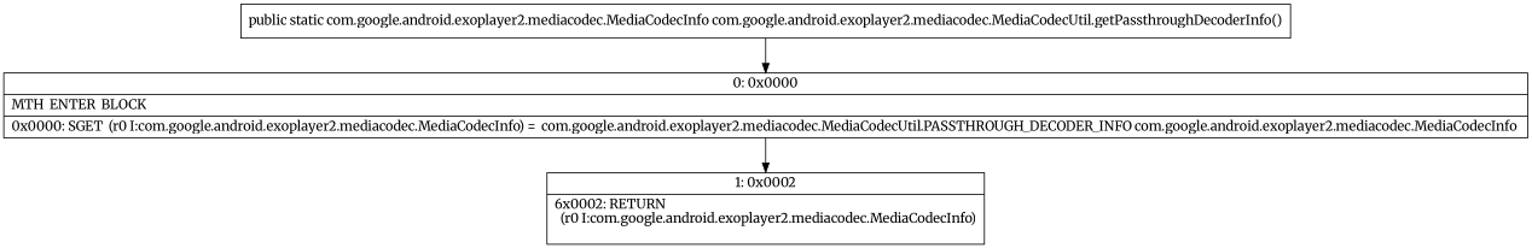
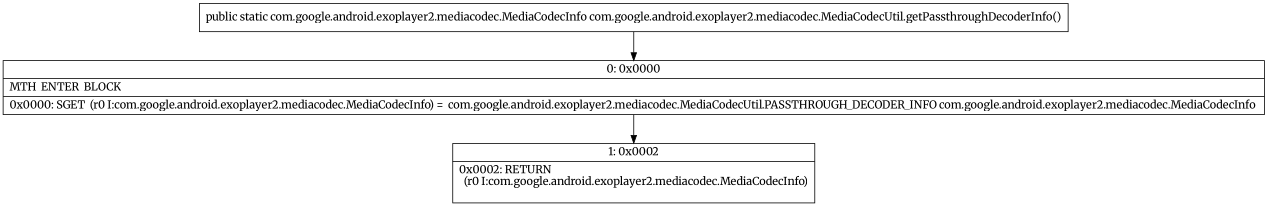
  digraph {
    fontname=Merriweather
    node [shape=record fontname=Merriweather]
    edge [fontname=Merriweather]
    n1 [label="{0\:\ 0x0000|MTH_ENTER_BLOCK\l|0x0000: SGET  (r0 I:com.google.android.exoplayer2.mediacodec.MediaCodecInfo) =  com.google.android.exoplayer2.mediacodec.MediaCodecUtil.PASSTHROUGH_DECODER_INFO com.google.android.exoplayer2.mediacodec.MediaCodecInfo \l}"]
-   n2 [label="{1\:\ 0x0002|6x0002: RETURN  \l  (r0 I:com.google.android.exoplayer2.mediacodec.MediaCodecInfo)\l \l}"]
+   n2 [label="{1\:\ 0x0002|0x0002: RETURN  \l  (r0 I:com.google.android.exoplayer2.mediacodec.MediaCodecInfo)\l \l}"]
    n3 [label="{public static com.google.android.exoplayer2.mediacodec.MediaCodecInfo com.google.android.exoplayer2.mediacodec.MediaCodecUtil.getPassthroughDecoderInfo() }"]
    n1 -> n2
    n3 -> n1
  }
